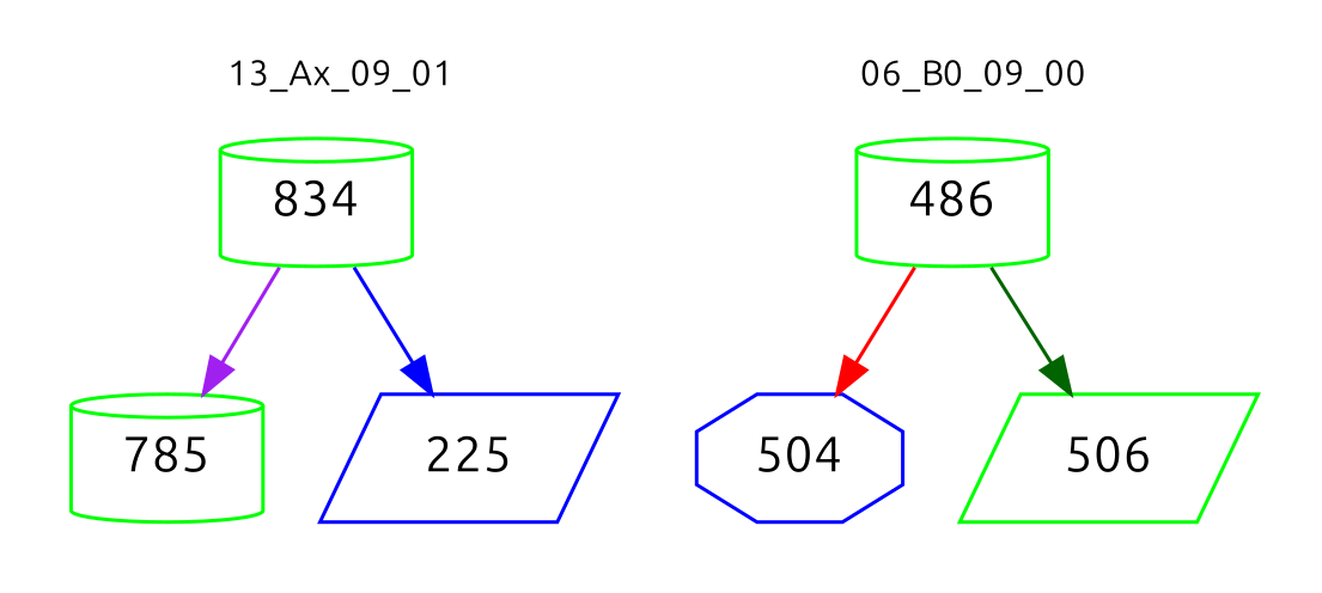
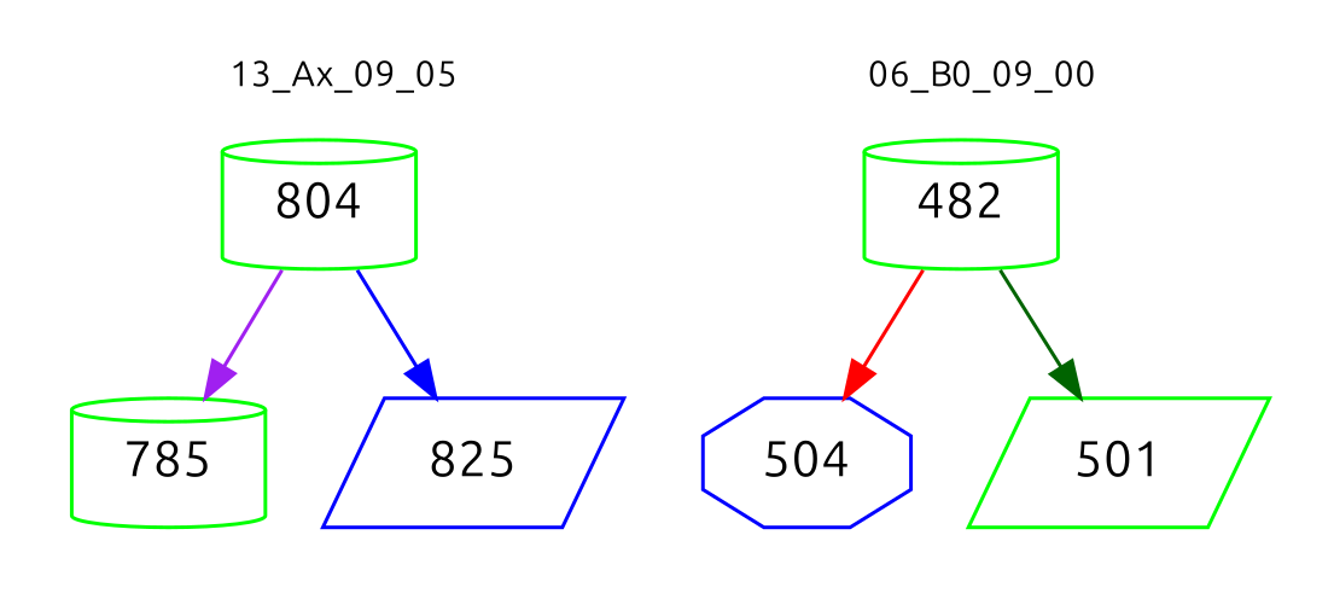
  digraph {
    fontname=Ubuntu
    node [color=green fontname=Ubuntu shape=cylinder]
    edge [fontname=Ubuntu]
-   n1 [label=834]
+   n1 [label=804]
    n2 [label=785]
-   n3 [color=blue label=225 shape=parallelogram]
-   n4 [label=486]
+   n3 [color=blue label=825 shape=parallelogram]
+   n4 [label=482]
    n5 [color=blue label=504 shape=octagon]
-   n6 [label=506 shape=parallelogram]
+   n6 [label=501 shape=parallelogram]
    subgraph cluster_1 {
      color=white
      fontsize=10
-     label="13_Ax_09_01"
+     label="13_Ax_09_05"
      n1
      n2
      n3
    }
    subgraph cluster_2 {
      color=white
      fontsize=10
      label="06_B0_09_00"
      n4
      n5
      n6
    }
    n1 -> n2 [color=purple]
    n1 -> n3 [color=blue]
    n4 -> n5 [color=red]
    n4 -> n6 [color=darkgreen]
  }
